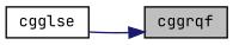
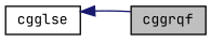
  digraph {
    rankdir=RL
    fontname="JetBrains Mono"
    node [color=black fontname="JetBrains Mono" fontsize=10 shape=record style=filled]
    n1 [fillcolor=grey75 fontcolor=black height=0.2 label=cggrqf width=0.4]
    n2 [fillcolor=white height=0.2 label=cgglse width=0.4]
-   n1 -> n2 [color=midnightblue dir=back fontname="JetBrains Mono" fontsize=10 labelfontname=Helvetica labelfontsize=10 style=solid]
+   n2 -> n1 [color=midnightblue dir=back fontname="JetBrains Mono" fontsize=10 labelfontname=Helvetica labelfontsize=10 style=solid]
  }
